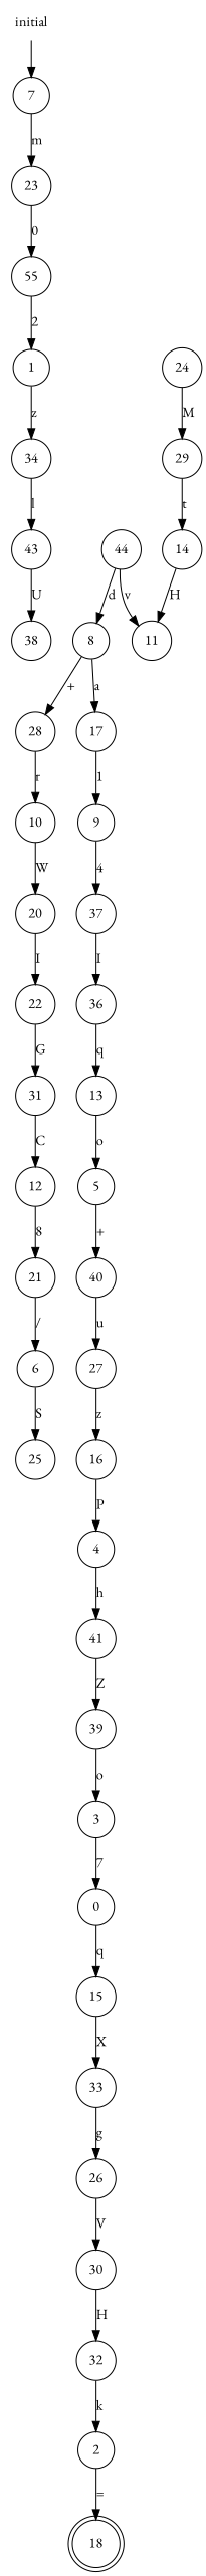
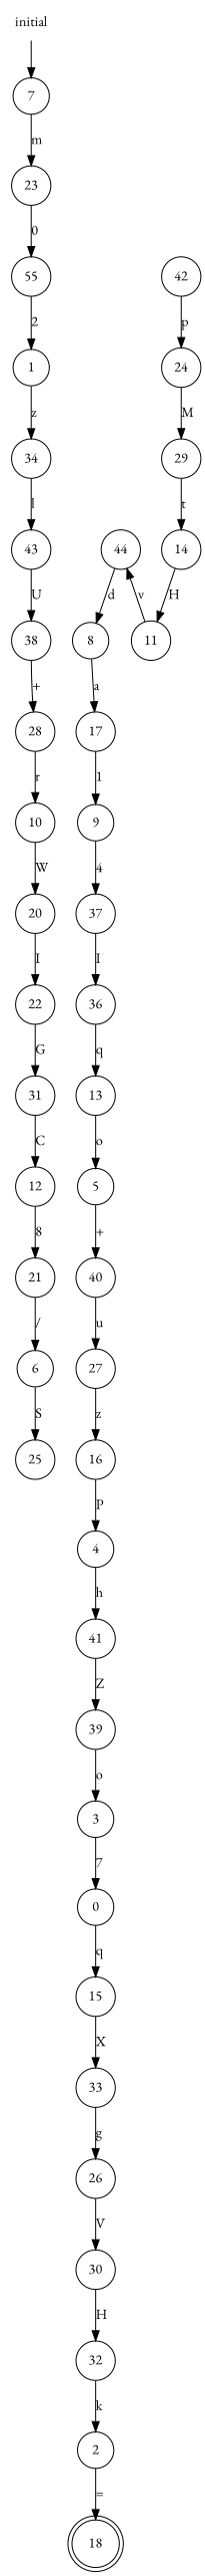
  digraph {
    fontname="EB Garamond"
    rankdir=TB
    node [fontname="EB Garamond" shape=circle]
    edge [fontname="EB Garamond"]
    0
    15
    33
    26
    1
    34
    43
    38
    18 [shape=doublecircle]
    2
    3
    4
    41
    39
    5
    40
    27
    16
    6
    25
    7
    23
    n23 [label=55]
    initial [shape=plaintext]
    8
    17
    9
    37
    36
    13
    10
    20
    22
    31
    11
    44
    12
    21
    14
    30
+   42
    24
    29
    32
    28
    0 -> 15 [label=q]
    15 -> 33 [label=X]
    33 -> 26 [label=g]
    26 -> 30 [label=V]
    1 -> 34 [label=z]
    34 -> 43 [label=l]
    43 -> 38 [label=U]
-   8 -> 28 [label="+"]
+   38 -> 28 [label="+"]
    2 -> 18 [label="="]
    3 -> 0 [label=7]
    4 -> 41 [label=h]
    41 -> 39 [label=Z]
    39 -> 3 [label=o]
    5 -> 40 [label="+"]
    40 -> 27 [label=u]
    27 -> 16 [label=z]
    16 -> 4 [label=P]
    6 -> 25 [label=S]
    7 -> 23 [label=m]
    23 -> n23 [label=0]
    n23 -> 1 [label=2]
    initial -> 7
    8 -> 17 [label=a]
    17 -> 9 [label=1]
    9 -> 37 [label=4]
    37 -> 36 [label=I]
    36 -> 13 [label=q]
    13 -> 5 [label=o]
    10 -> 20 [label=W]
    20 -> 22 [label=I]
    22 -> 31 [label=G]
    31 -> 12 [label=C]
-   44 -> 11 [label=v]
+   11 -> 44 [label=v]
    44 -> 8 [label=d]
    12 -> 21 [label=8]
    21 -> 6 [label="/"]
    14 -> 11 [label=H]
    30 -> 32 [label=H]
+   42 -> 24 [label=p]
    24 -> 29 [label=M]
    29 -> 14 [label=t]
    32 -> 2 [label=k]
    28 -> 10 [label=r]
  }
